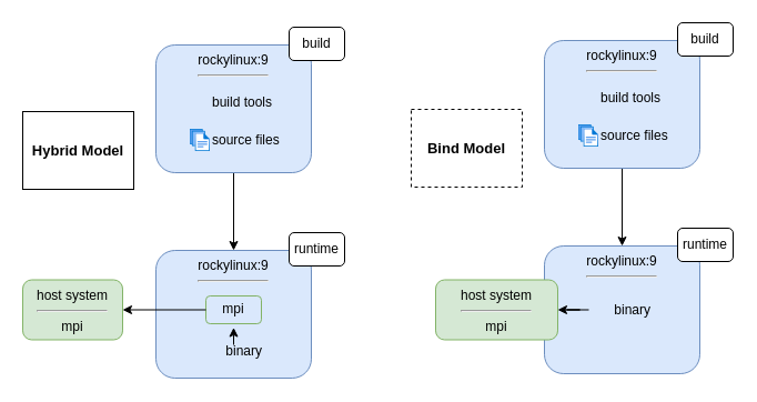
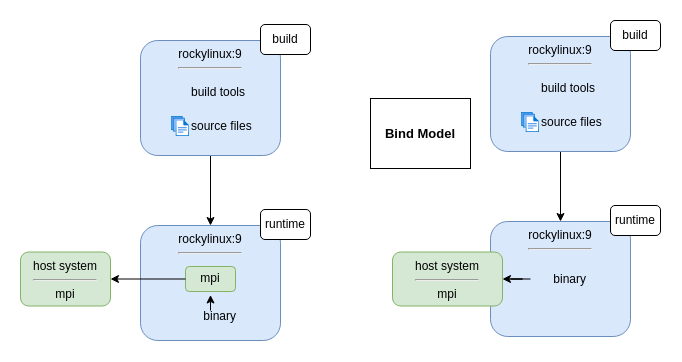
  <mxCell id="0" />
  <mxCell id="1" parent="0" />
  <mxCell id="2" value="" style="edgeStyle=orthogonalEdgeStyle;rounded=0;orthogonalLoop=1;jettySize=auto;html=1;" parent="1" source="19" target="3" edge="1"><mxGeometry relative="1" as="geometry" /></mxCell>
  <mxCell id="3" value="rockylinux:9&lt;br&gt;&lt;hr&gt;" style="whiteSpace=wrap;html=1;verticalAlign=top;fillColor=#dae8fc;strokeColor=#6c8ebf;rounded=1;" parent="1" vertex="1"><mxGeometry x="140" y="225" width="140" height="115" as="geometry" /></mxCell>
  <mxCell id="4" value="runtime" style="rounded=1;whiteSpace=wrap;html=1;labelBackgroundColor=none;" parent="1" vertex="1"><mxGeometry x="260" y="209" width="50" height="30" as="geometry" /></mxCell>
  <mxCell id="5" value="" style="shape=image;html=1;verticalAlign=top;verticalLabelPosition=bottom;labelBackgroundColor=#ffffff;imageAspect=0;aspect=fixed;image=https://cdn1.iconfinder.com/data/icons/hawcons/32/699751-icon-105-document-file-exe-128.png" parent="1" vertex="1"><mxGeometry x="211" y="174" width="28" height="28" as="geometry" /></mxCell>
  <mxCell id="6" value="&amp;nbsp;binary" style="shape=image;html=1;verticalAlign=middle;verticalLabelPosition=middle;labelBackgroundColor=none;imageAspect=0;aspect=fixed;image=https://cdn1.iconfinder.com/data/icons/hawcons/32/699751-icon-105-document-file-exe-128.png;labelPosition=right;align=left;" parent="1" vertex="1"><mxGeometry x="180" y="307" width="18" height="18" as="geometry" /></mxCell>
  <mxCell id="7" value="" style="edgeStyle=orthogonalEdgeStyle;rounded=0;orthogonalLoop=1;jettySize=auto;html=1;exitX=0.5;exitY=1;exitDx=0;exitDy=0;" parent="1" source="23" target="8" edge="1"><mxGeometry relative="1" as="geometry"><mxPoint x="560" y="154" as="sourcePoint" /></mxGeometry></mxCell>
  <mxCell id="8" value="rockylinux:9&lt;br&gt;&lt;hr&gt;&lt;br&gt;&lt;br&gt;" style="whiteSpace=wrap;html=1;verticalAlign=top;fillColor=#dae8fc;strokeColor=#6c8ebf;rounded=1;" parent="1" vertex="1"><mxGeometry x="490" y="221" width="140" height="115" as="geometry" /></mxCell>
  <mxCell id="9" value="runtime" style="rounded=1;whiteSpace=wrap;html=1;labelBackgroundColor=none;" parent="1" vertex="1"><mxGeometry x="610" y="205" width="50" height="30" as="geometry" /></mxCell>
  <mxCell id="10" value="" style="shape=image;html=1;verticalAlign=top;verticalLabelPosition=bottom;labelBackgroundColor=#ffffff;imageAspect=0;aspect=fixed;image=https://cdn1.iconfinder.com/data/icons/hawcons/32/699751-icon-105-document-file-exe-128.png" parent="1" vertex="1"><mxGeometry x="562" y="174" width="28" height="28" as="geometry" /></mxCell>
  <mxCell id="11" style="edgeStyle=orthogonalEdgeStyle;rounded=0;orthogonalLoop=1;jettySize=auto;html=1;" parent="1" source="12" target="13" edge="1"><mxGeometry relative="1" as="geometry" /></mxCell>
  <mxCell id="12" value="&amp;nbsp;binary" style="shape=image;html=1;verticalAlign=middle;verticalLabelPosition=middle;labelBackgroundColor=none;imageAspect=0;aspect=fixed;image=https://cdn1.iconfinder.com/data/icons/hawcons/32/699751-icon-105-document-file-exe-128.png;labelPosition=right;align=left;" parent="1" vertex="1"><mxGeometry x="530" y="269.5" width="18" height="18" as="geometry" /></mxCell>
  <mxCell id="13" value="host system&lt;br&gt;&lt;hr&gt;mpi" style="whiteSpace=wrap;html=1;verticalAlign=top;fillColor=#d5e8d4;strokeColor=#82b366;rounded=1;" parent="1" vertex="1"><mxGeometry x="392" y="251.5" width="110" height="54" as="geometry" /></mxCell>
  <mxCell id="14" value="host system&lt;br&gt;&lt;hr&gt;mpi" style="whiteSpace=wrap;html=1;verticalAlign=top;fillColor=#d5e8d4;strokeColor=#82b366;rounded=1;" parent="1" vertex="1"><mxGeometry x="20" y="251.5" width="90" height="54" as="geometry" /></mxCell>
- <mxCell id="15" value="mpi" style="whiteSpace=wrap;html=1;verticalAlign=top;fillColor=#dae8fc;strokeColor=#82b366;rounded=1;spacing=0;" parent="1" vertex="1"><mxGeometry x="185" y="266" width="50" height="25" as="geometry" /></mxCell>
+ <mxCell id="15" value="mpi" style="whiteSpace=wrap;html=1;verticalAlign=top;fillColor=#d5e8d4;strokeColor=#82b366;rounded=1;spacing=0;" parent="1" vertex="1"><mxGeometry x="185" y="266" width="50" height="25" as="geometry" /></mxCell>
  <mxCell id="16" value="" style="endArrow=classic;html=1;rounded=0;entryX=1;entryY=0.5;entryDx=0;entryDy=0;exitX=0;exitY=0.5;exitDx=0;exitDy=0;" parent="1" source="15" target="14" edge="1"><mxGeometry width="50" height="50" relative="1" as="geometry"><mxPoint x="198" y="410" as="sourcePoint" /><mxPoint x="248" y="360" as="targetPoint" /></mxGeometry></mxCell>
  <mxCell id="17" value="" style="endArrow=classic;html=1;rounded=0;entryX=0.5;entryY=1;entryDx=0;entryDy=0;fontSize=11;" parent="1" edge="1"><mxGeometry width="50" height="50" relative="1" as="geometry"><mxPoint x="210" y="310" as="sourcePoint" /><mxPoint x="210" y="294.5" as="targetPoint" /></mxGeometry></mxCell>
  <mxCell id="18" value="" style="group" parent="1" vertex="1" connectable="0"><mxGeometry x="140" y="24" width="170" height="131" as="geometry" /></mxCell>
  <mxCell id="19" value="rockylinux:9&lt;br&gt;&lt;hr&gt;" style="rounded=1;whiteSpace=wrap;html=1;fillColor=#dae8fc;strokeColor=#6c8ebf;verticalAlign=top;" parent="18" vertex="1"><mxGeometry y="16" width="140" height="115" as="geometry" /></mxCell>
  <mxCell id="20" value="build tools" style="shape=image;html=1;verticalAlign=middle;verticalLabelPosition=middle;labelBackgroundColor=none;imageAspect=0;aspect=fixed;image=https://cdn1.iconfinder.com/data/icons/iconnice-vector-icon/31/Vector-icons_86-128.png;labelPosition=right;align=left;" parent="18" vertex="1"><mxGeometry x="30" y="58" width="19" height="19" as="geometry" /></mxCell>
  <mxCell id="21" value="source files" style="aspect=fixed;html=1;points=[];align=left;image;fontSize=12;image=img/lib/azure2/general/Files.svg;labelBackgroundColor=none;labelPosition=right;verticalLabelPosition=middle;verticalAlign=middle;" parent="18" vertex="1"><mxGeometry x="30.71" y="92" width="18.29" height="20" as="geometry" /></mxCell>
  <mxCell id="22" value="build" style="rounded=1;whiteSpace=wrap;html=1;labelBackgroundColor=none;" parent="18" vertex="1"><mxGeometry x="120" width="50" height="30" as="geometry" /></mxCell>
  <mxCell id="23" value="rockylinux:9&lt;br&gt;&lt;hr&gt;" style="rounded=1;whiteSpace=wrap;html=1;fillColor=#dae8fc;strokeColor=#6c8ebf;verticalAlign=top;" parent="1" vertex="1"><mxGeometry x="490" y="36" width="140" height="115" as="geometry" /></mxCell>
  <mxCell id="24" value="build tools" style="shape=image;html=1;verticalAlign=middle;verticalLabelPosition=middle;labelBackgroundColor=none;imageAspect=0;aspect=fixed;image=https://cdn1.iconfinder.com/data/icons/iconnice-vector-icon/31/Vector-icons_86-128.png;labelPosition=right;align=left;" parent="1" vertex="1"><mxGeometry x="520" y="78" width="19" height="19" as="geometry" /></mxCell>
  <mxCell id="25" value="source files" style="aspect=fixed;html=1;points=[];align=left;image;fontSize=12;image=img/lib/azure2/general/Files.svg;labelBackgroundColor=none;labelPosition=right;verticalLabelPosition=middle;verticalAlign=middle;" parent="1" vertex="1"><mxGeometry x="520.71" y="112" width="18.29" height="20" as="geometry" /></mxCell>
  <mxCell id="26" value="build" style="rounded=1;whiteSpace=wrap;html=1;labelBackgroundColor=none;" parent="1" vertex="1"><mxGeometry x="610" y="20" width="50" height="30" as="geometry" /></mxCell>
- <mxCell id="27" value="Hybrid Model" style="rounded=0;whiteSpace=wrap;html=1;labelBackgroundColor=none;fontSize=13;fontStyle=1" parent="1" vertex="1"><mxGeometry x="20" y="100" width="100" height="70" as="geometry" /></mxCell>
- <mxCell id="28" value="Bind Model" style="rounded=0;whiteSpace=wrap;html=1;labelBackgroundColor=none;fontSize=13;fontStyle=1;dashed=1;" parent="1" vertex="1"><mxGeometry x="370" y="98" width="100" height="70" as="geometry" /></mxCell>
+ <mxCell id="28" value="Bind Model" style="rounded=0;whiteSpace=wrap;html=1;labelBackgroundColor=none;fontSize=13;fontStyle=1" parent="1" vertex="1"><mxGeometry x="370" y="98" width="100" height="70" as="geometry" /></mxCell>
